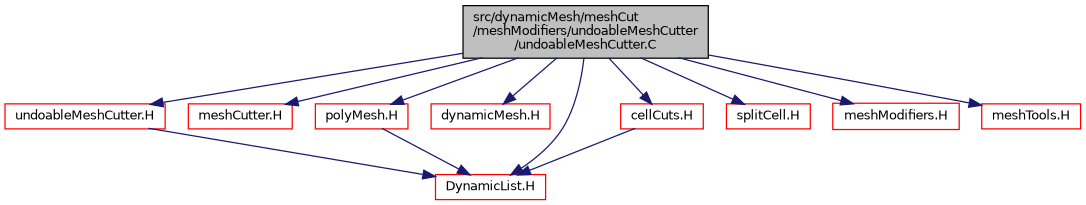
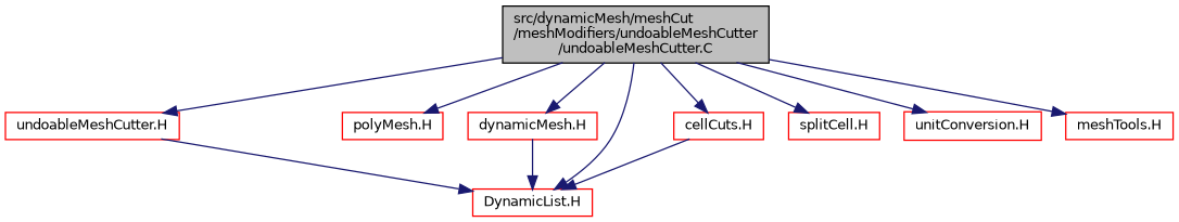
  digraph {
    node [color=red fontname=Helvetica fontsize=10 shape=record]
    edge [color=midnightblue fontname=Helvetica fontsize=10 labelfontname=Helvetica labelfontsize=10 style=solid]
    n1 [color=black fillcolor=grey75 fontcolor=black height=0.2 label="src/dynamicMesh/meshCut\l/meshModifiers/undoableMeshCutter\l/undoableMeshCutter.C" style=filled width=0.4]
    n2 [height=0.2 label="undoableMeshCutter.H" width=0.4]
-   n3 [height=0.2 label="meshCutter.H" width=0.4]
    n4 [height=0.2 label="polyMesh.H" width=0.4]
    n5 [height=0.2 label="dynamicMesh.H" width=0.4]
    n6 [height=0.2 label="DynamicList.H" width=0.4]
    n7 [height=0.2 label="cellCuts.H" width=0.4]
    n8 [height=0.2 label="splitCell.H" width=0.4]
-   n9 [height=0.2 label="meshModifiers.H" width=0.4]
+   n9 [height=0.2 label="unitConversion.H" width=0.4]
    n10 [height=0.2 label="meshTools.H" width=0.4]
    n1 -> n2
-   n1 -> n3
    n1 -> n4
    n1 -> n5
    n1 -> n6
    n1 -> n7
    n1 -> n8
    n1 -> n9
    n1 -> n10
    n2 -> n6
-   n4 -> n6
+   n5 -> n6
    n7 -> n6
  }
